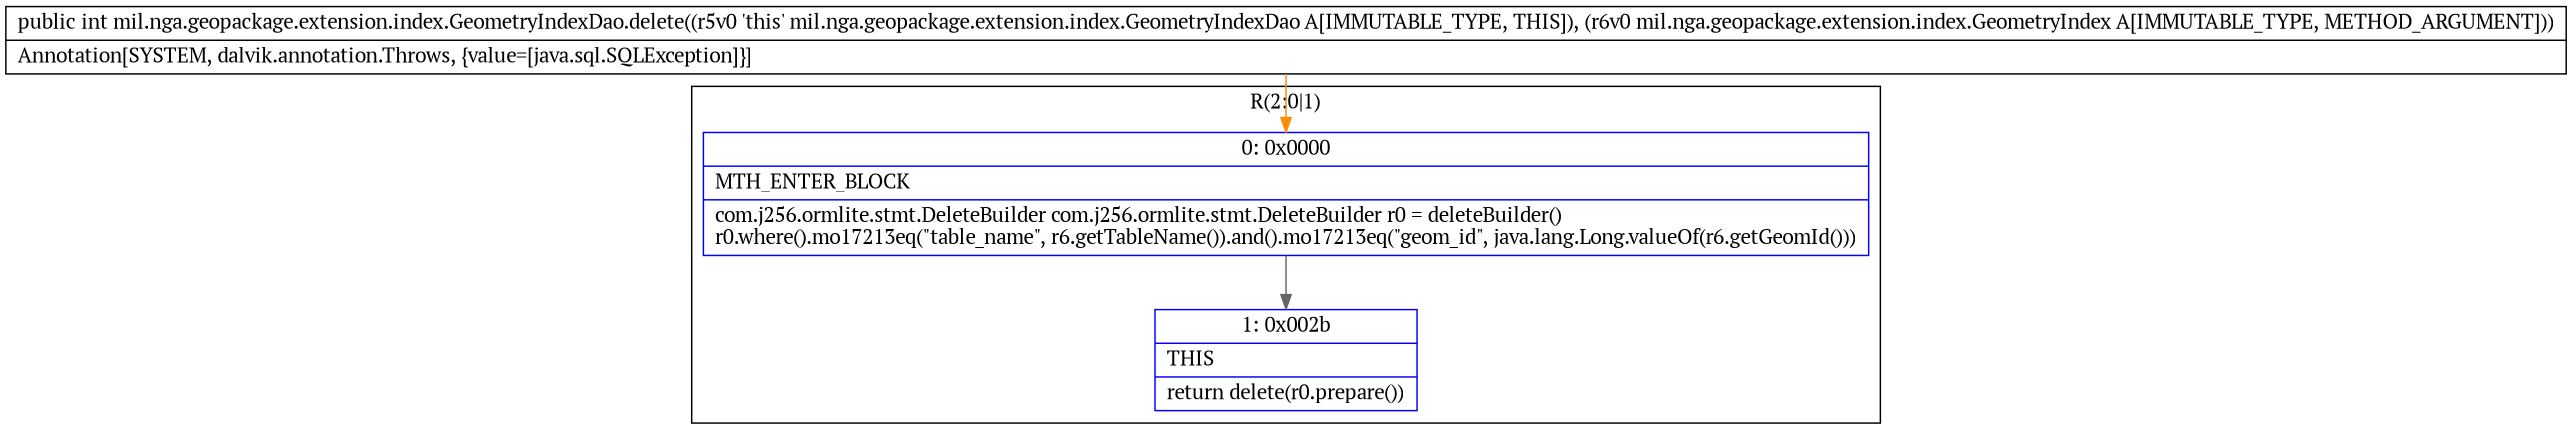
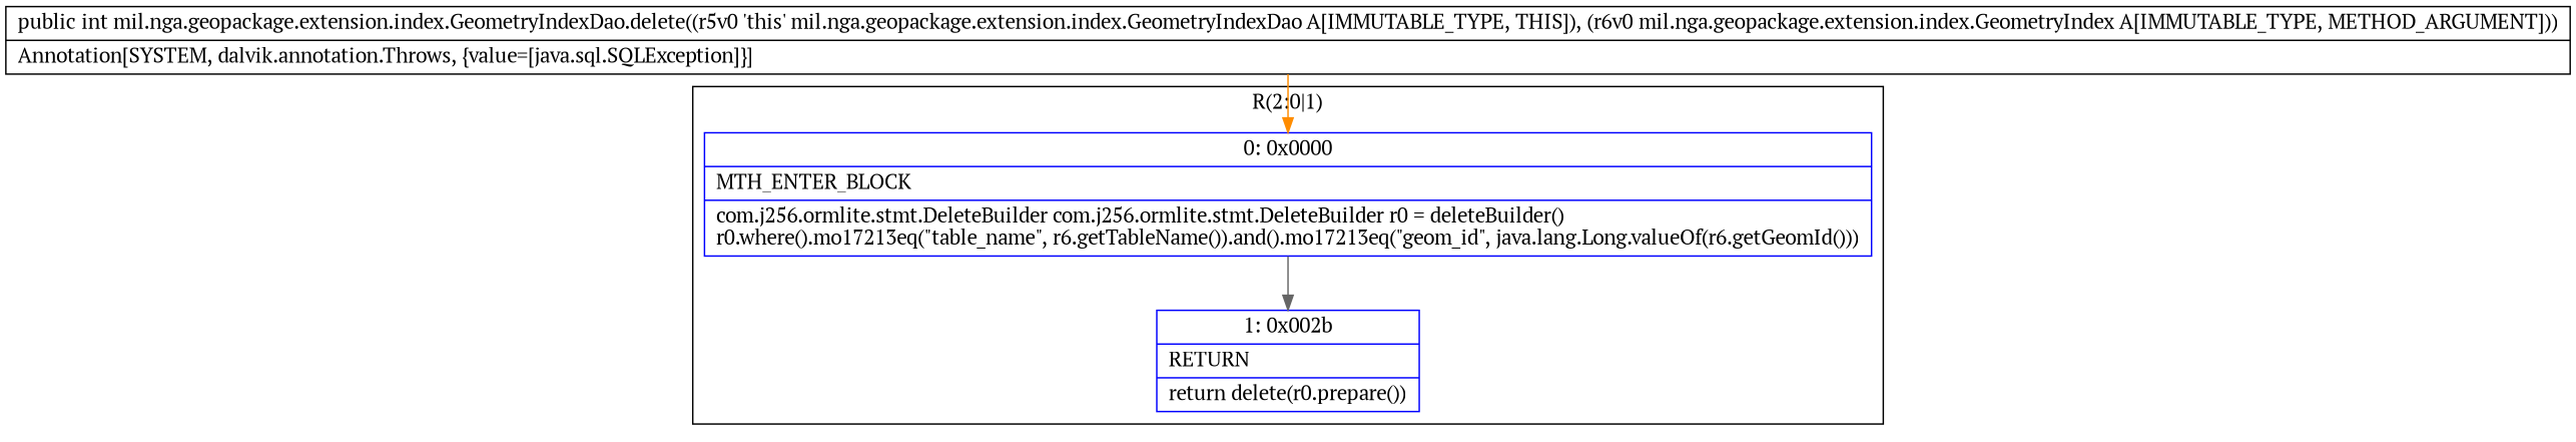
  digraph {
    fontname="PT Serif"
    node [color=blue shape=record fontname="PT Serif"]
    edge [fontname="PT Serif"]
    n1 [label="{0\:\ 0x0000|MTH_ENTER_BLOCK\l|com.j256.ormlite.stmt.DeleteBuilder com.j256.ormlite.stmt.DeleteBuilder r0 = deleteBuilder()\lr0.where().mo17213eq(\"table_name\", r6.getTableName()).and().mo17213eq(\"geom_id\", java.lang.Long.valueOf(r6.getGeomId()))\l}"]
-   n2 [label="{1\:\ 0x002b|THIS\l|return delete(r0.prepare())\l}"]
+   n2 [label="{1\:\ 0x002b|RETURN\l|return delete(r0.prepare())\l}"]
    n3 [label="{public int mil.nga.geopackage.extension.index.GeometryIndexDao.delete((r5v0 'this' mil.nga.geopackage.extension.index.GeometryIndexDao A[IMMUTABLE_TYPE, THIS]), (r6v0 mil.nga.geopackage.extension.index.GeometryIndex A[IMMUTABLE_TYPE, METHOD_ARGUMENT]))  | Annotation[SYSTEM, dalvik.annotation.Throws, \{value=[java.sql.SQLException]\}]\l}" color=""]
    subgraph cluster_1 {
      label="R(2:0|1)"
      n1
      n2
    }
    n1 -> n2 [color=gray40]
    n3 -> n1 [color=darkorange]
  }
